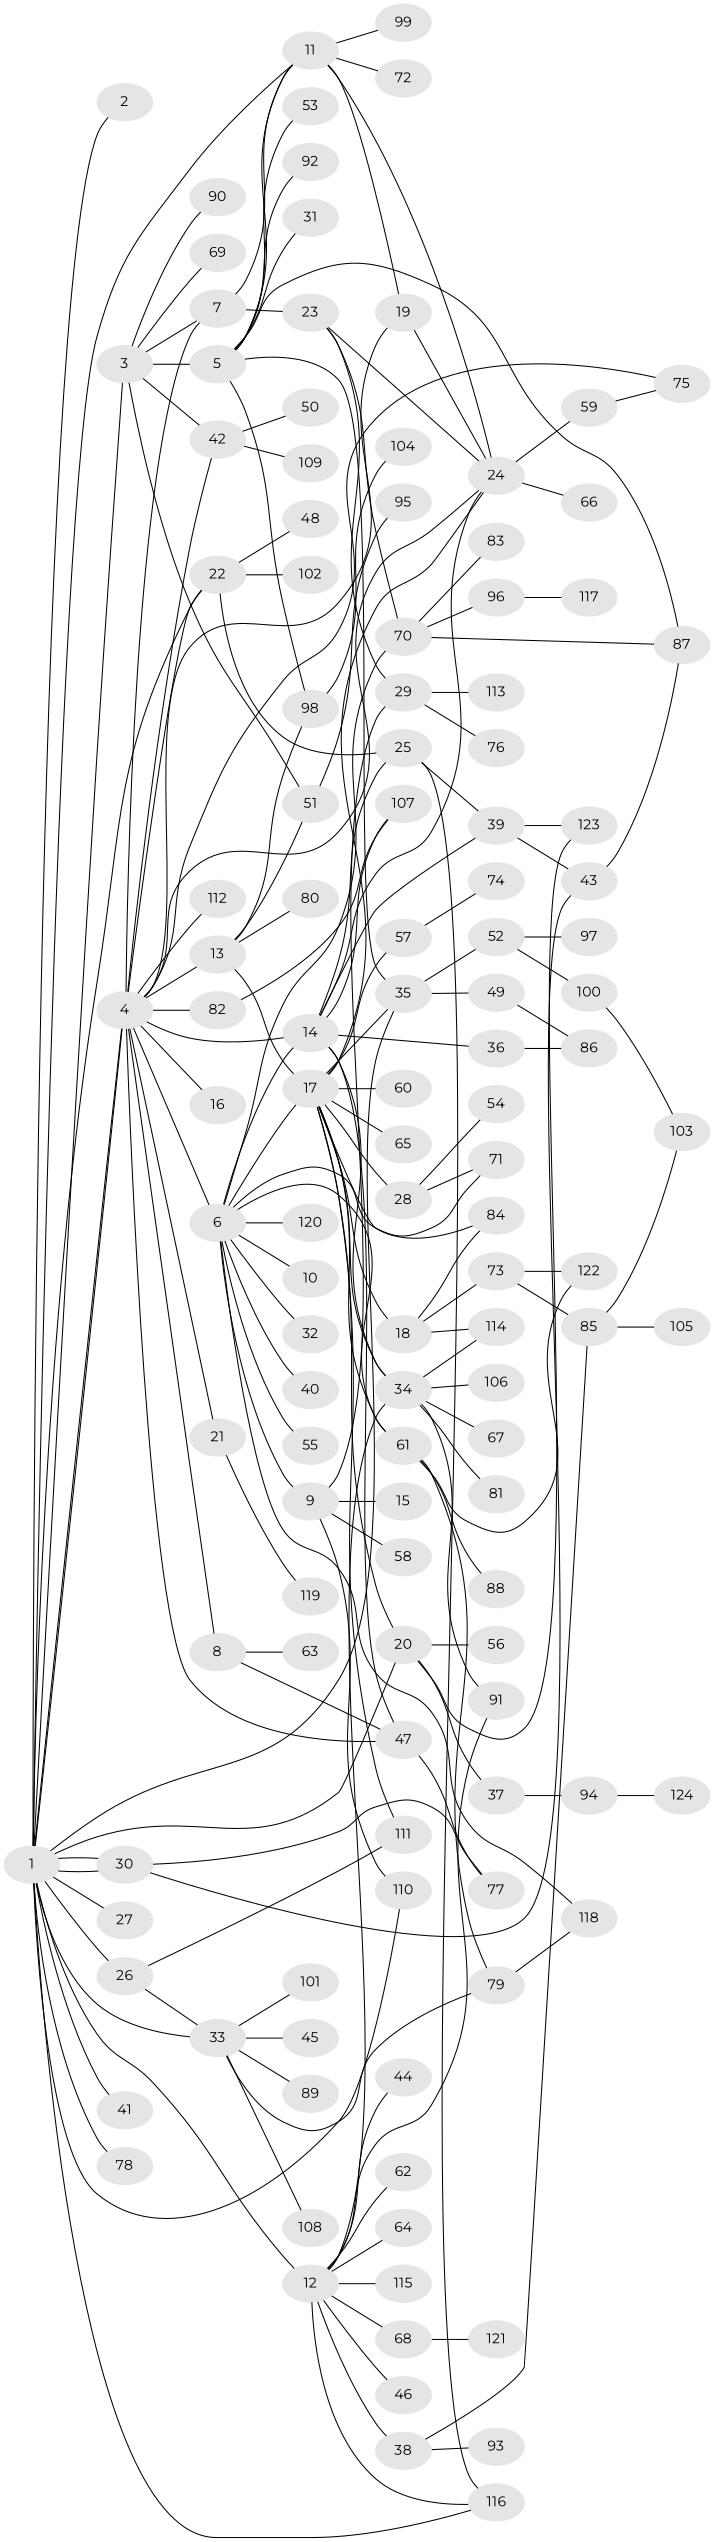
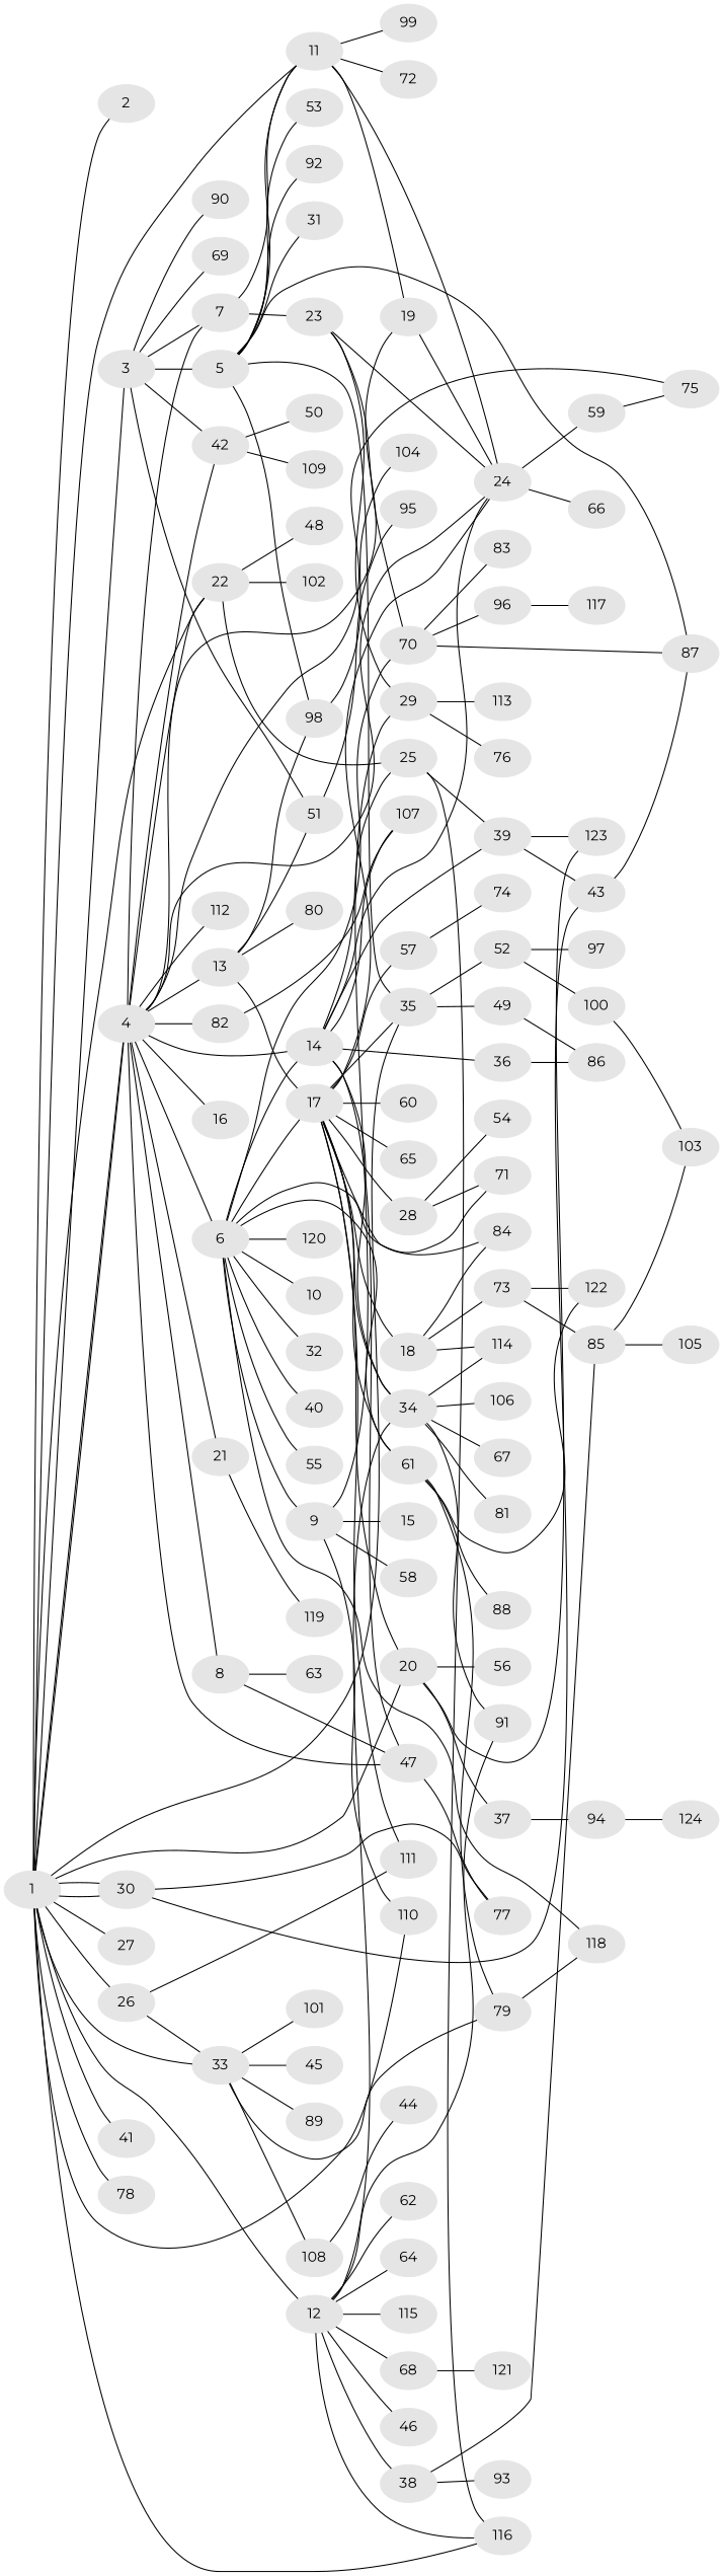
  graph {
    fontname=Montserrat
    rankdir=LR
    node [color=gray90 fontname=Montserrat style=filled]
    edge [fontname=Montserrat]
    1
    2
    3
    4
    11
    12
    20
    22
    26
    27
    30
    33
    35
    41
    78
    110
    116
    5
    7
    42
    51
    69
    90
    6
    8
    13
    14
    16
    19
    21
    24
    47
    75
    82
    112
    72
    99
    34
    38
    44
    46
    62
    64
    68
    91
    115
    37
    56
    123
    25
    48
    102
    111
    43
    77
    45
    79
    89
    101
    108
    49
    52
    31
    53
    87
    92
    98
    23
    50
    109
    95
    9
    10
    17
    32
    40
    55
    61
    70
    71
    118
    120
    63
    80
    36
    39
    107
    119
    59
    66
    104
    15
    29
    58
    18
    28
    57
    60
    65
    84
    88
    122
    83
    96
    76
    113
    114
    67
    81
    106
    85
    93
    121
    86
    73
    54
    74
    94
    97
    100
    124
    103
    105
    117
    1 -- 2
    1 -- 3
    1 -- 4
    1 -- 4
    1 -- 11
    1 -- 12
    1 -- 20
    1 -- 22
    1 -- 26
    1 -- 27
    1 -- 30
    1 -- 30
    1 -- 33
    1 -- 35
    1 -- 41
    1 -- 78
    1 -- 110
    1 -- 116
    3 -- 5
    3 -- 7
    3 -- 42
    3 -- 51
    3 -- 69
    3 -- 90
    4 -- 22
    4 -- 7
    4 -- 42
    4 -- 6
    4 -- 8
    4 -- 13
    4 -- 14
    4 -- 16
    4 -- 19
    4 -- 21
    4 -- 24
    4 -- 47
    4 -- 75
    4 -- 82
    4 -- 112
    11 -- 19
    11 -- 24
    11 -- 72
    11 -- 99
    12 -- 116
    12 -- 34
    12 -- 38
-   12 -- 44
+   108 -- 44
    12 -- 46
    12 -- 62
    12 -- 64
    12 -- 68
    12 -- 91
    12 -- 115
    20 -- 37
    20 -- 56
    20 -- 123
    22 -- 25
    22 -- 48
    22 -- 102
    26 -- 33
    26 -- 111
    30 -- 43
    30 -- 77
    33 -- 45
    33 -- 79
    33 -- 89
    33 -- 101
    33 -- 108
    35 -- 49
    35 -- 52
    5 -- 11
    5 -- 35
    5 -- 31
    5 -- 53
    5 -- 87
    5 -- 92
    5 -- 98
    7 -- 11
    7 -- 23
    42 -- 50
    42 -- 109
    51 -- 95
    6 -- 14
    6 -- 9
    6 -- 10
    6 -- 17
    6 -- 32
    6 -- 40
    6 -- 55
    6 -- 61
    6 -- 70
    6 -- 71
    6 -- 118
    6 -- 120
    8 -- 47
    8 -- 63
    13 -- 51
    13 -- 98
    13 -- 17
    13 -- 80
    14 -- 24
    14 -- 47
    14 -- 34
    14 -- 25
    14 -- 36
    14 -- 39
    14 -- 107
    19 -- 24
    21 -- 119
    24 -- 59
    24 -- 66
    47 -- 77
    82 -- 107
    34 -- 91
    34 -- 114
    34 -- 67
    34 -- 81
    34 -- 106
    38 -- 85
    38 -- 93
    68 -- 121
    37 -- 94
    25 -- 116
    25 -- 39
    43 -- 87
    79 -- 118
    49 -- 86
    52 -- 97
    52 -- 100
    98 -- 104
    23 -- 24
    23 -- 70
    23 -- 29
    9 -- 110
    9 -- 15
    9 -- 29
    9 -- 58
    17 -- 20
    17 -- 35
    17 -- 24
    17 -- 34
    17 -- 111
    17 -- 61
    17 -- 18
    17 -- 28
    17 -- 57
    17 -- 60
    17 -- 65
    17 -- 84
    61 -- 79
    61 -- 88
    61 -- 122
    70 -- 87
    70 -- 83
    70 -- 96
    36 -- 86
    39 -- 123
    39 -- 43
    59 -- 75
    29 -- 76
    29 -- 113
    18 -- 84
    18 -- 114
    18 -- 73
    28 -- 71
    28 -- 54
    57 -- 74
    96 -- 117
    85 -- 103
    85 -- 105
    73 -- 122
    73 -- 85
    94 -- 124
    100 -- 103
  }
